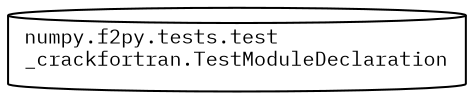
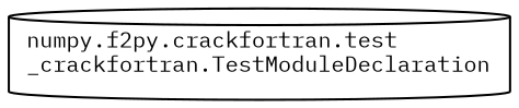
  digraph {
    rankdir=LR
    fontname="IBM Plex Mono"
-   n1 [color=black fillcolor=white fontname="IBM Plex Mono" fontsize=10 height=0.2 label="numpy.f2py.tests.test\l_crackfortran.TestModuleDeclaration" shape=cylinder style=filled width=0.4]
+   n1 [color=black fillcolor=white fontname="IBM Plex Mono" fontsize=10 height=0.2 label="numpy.f2py.crackfortran.test\l_crackfortran.TestModuleDeclaration" shape=cylinder style=filled width=0.4]
  }
